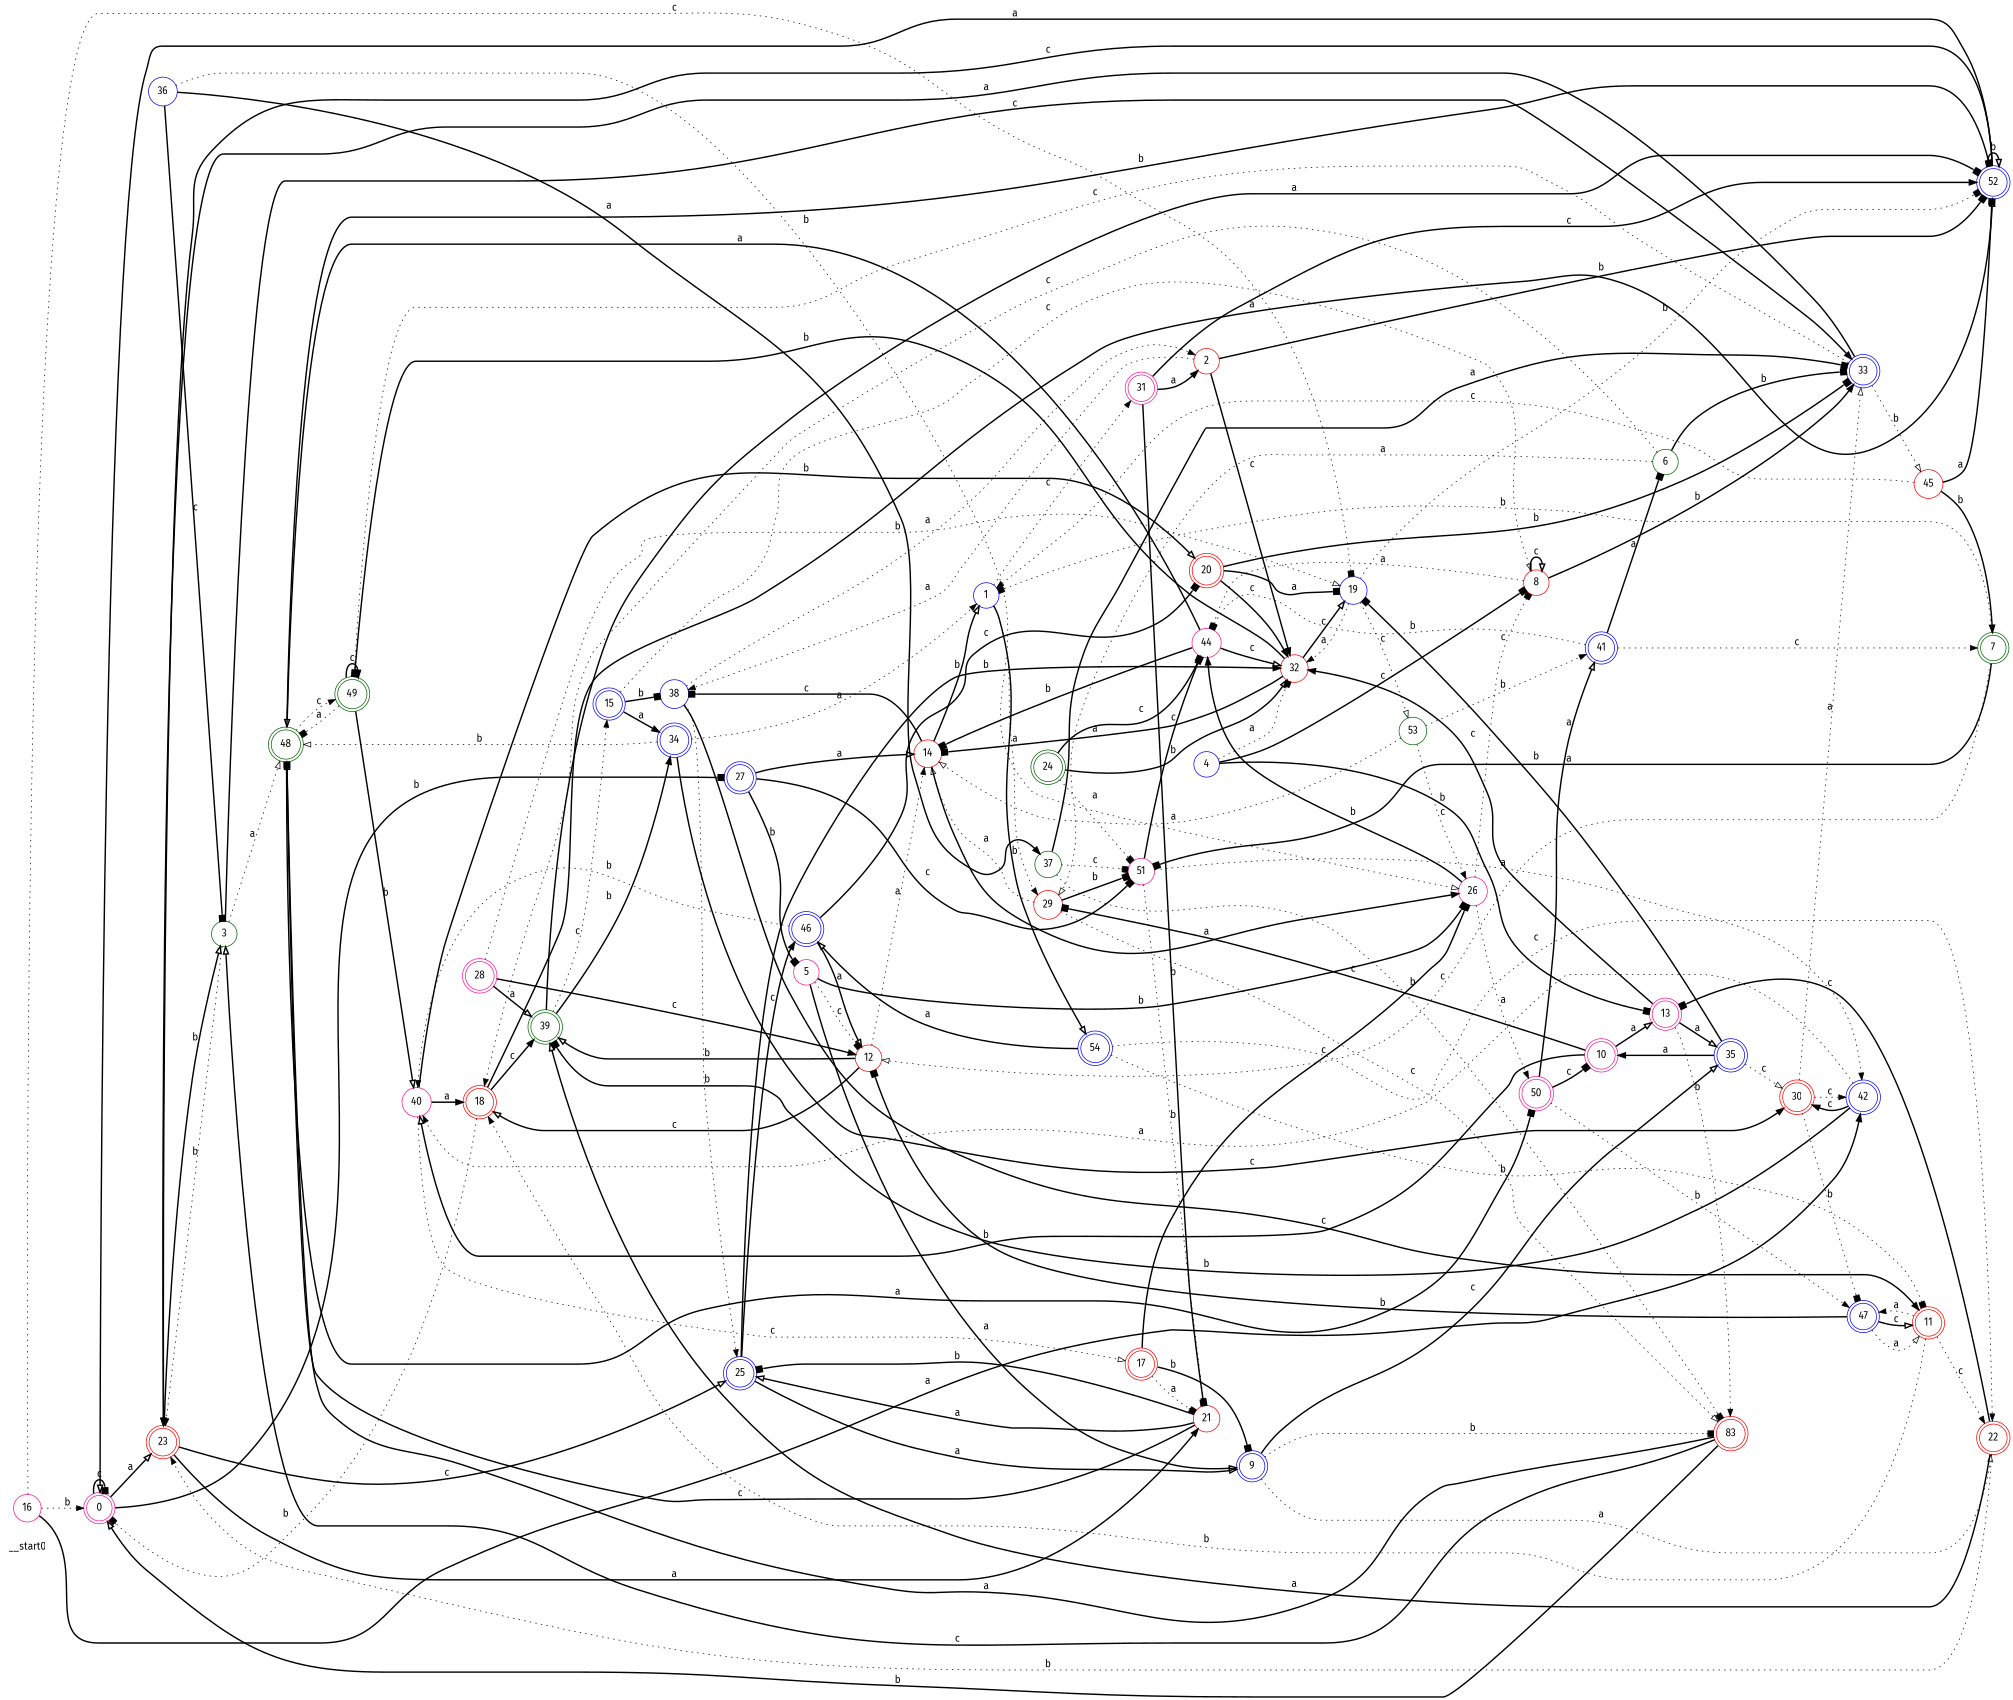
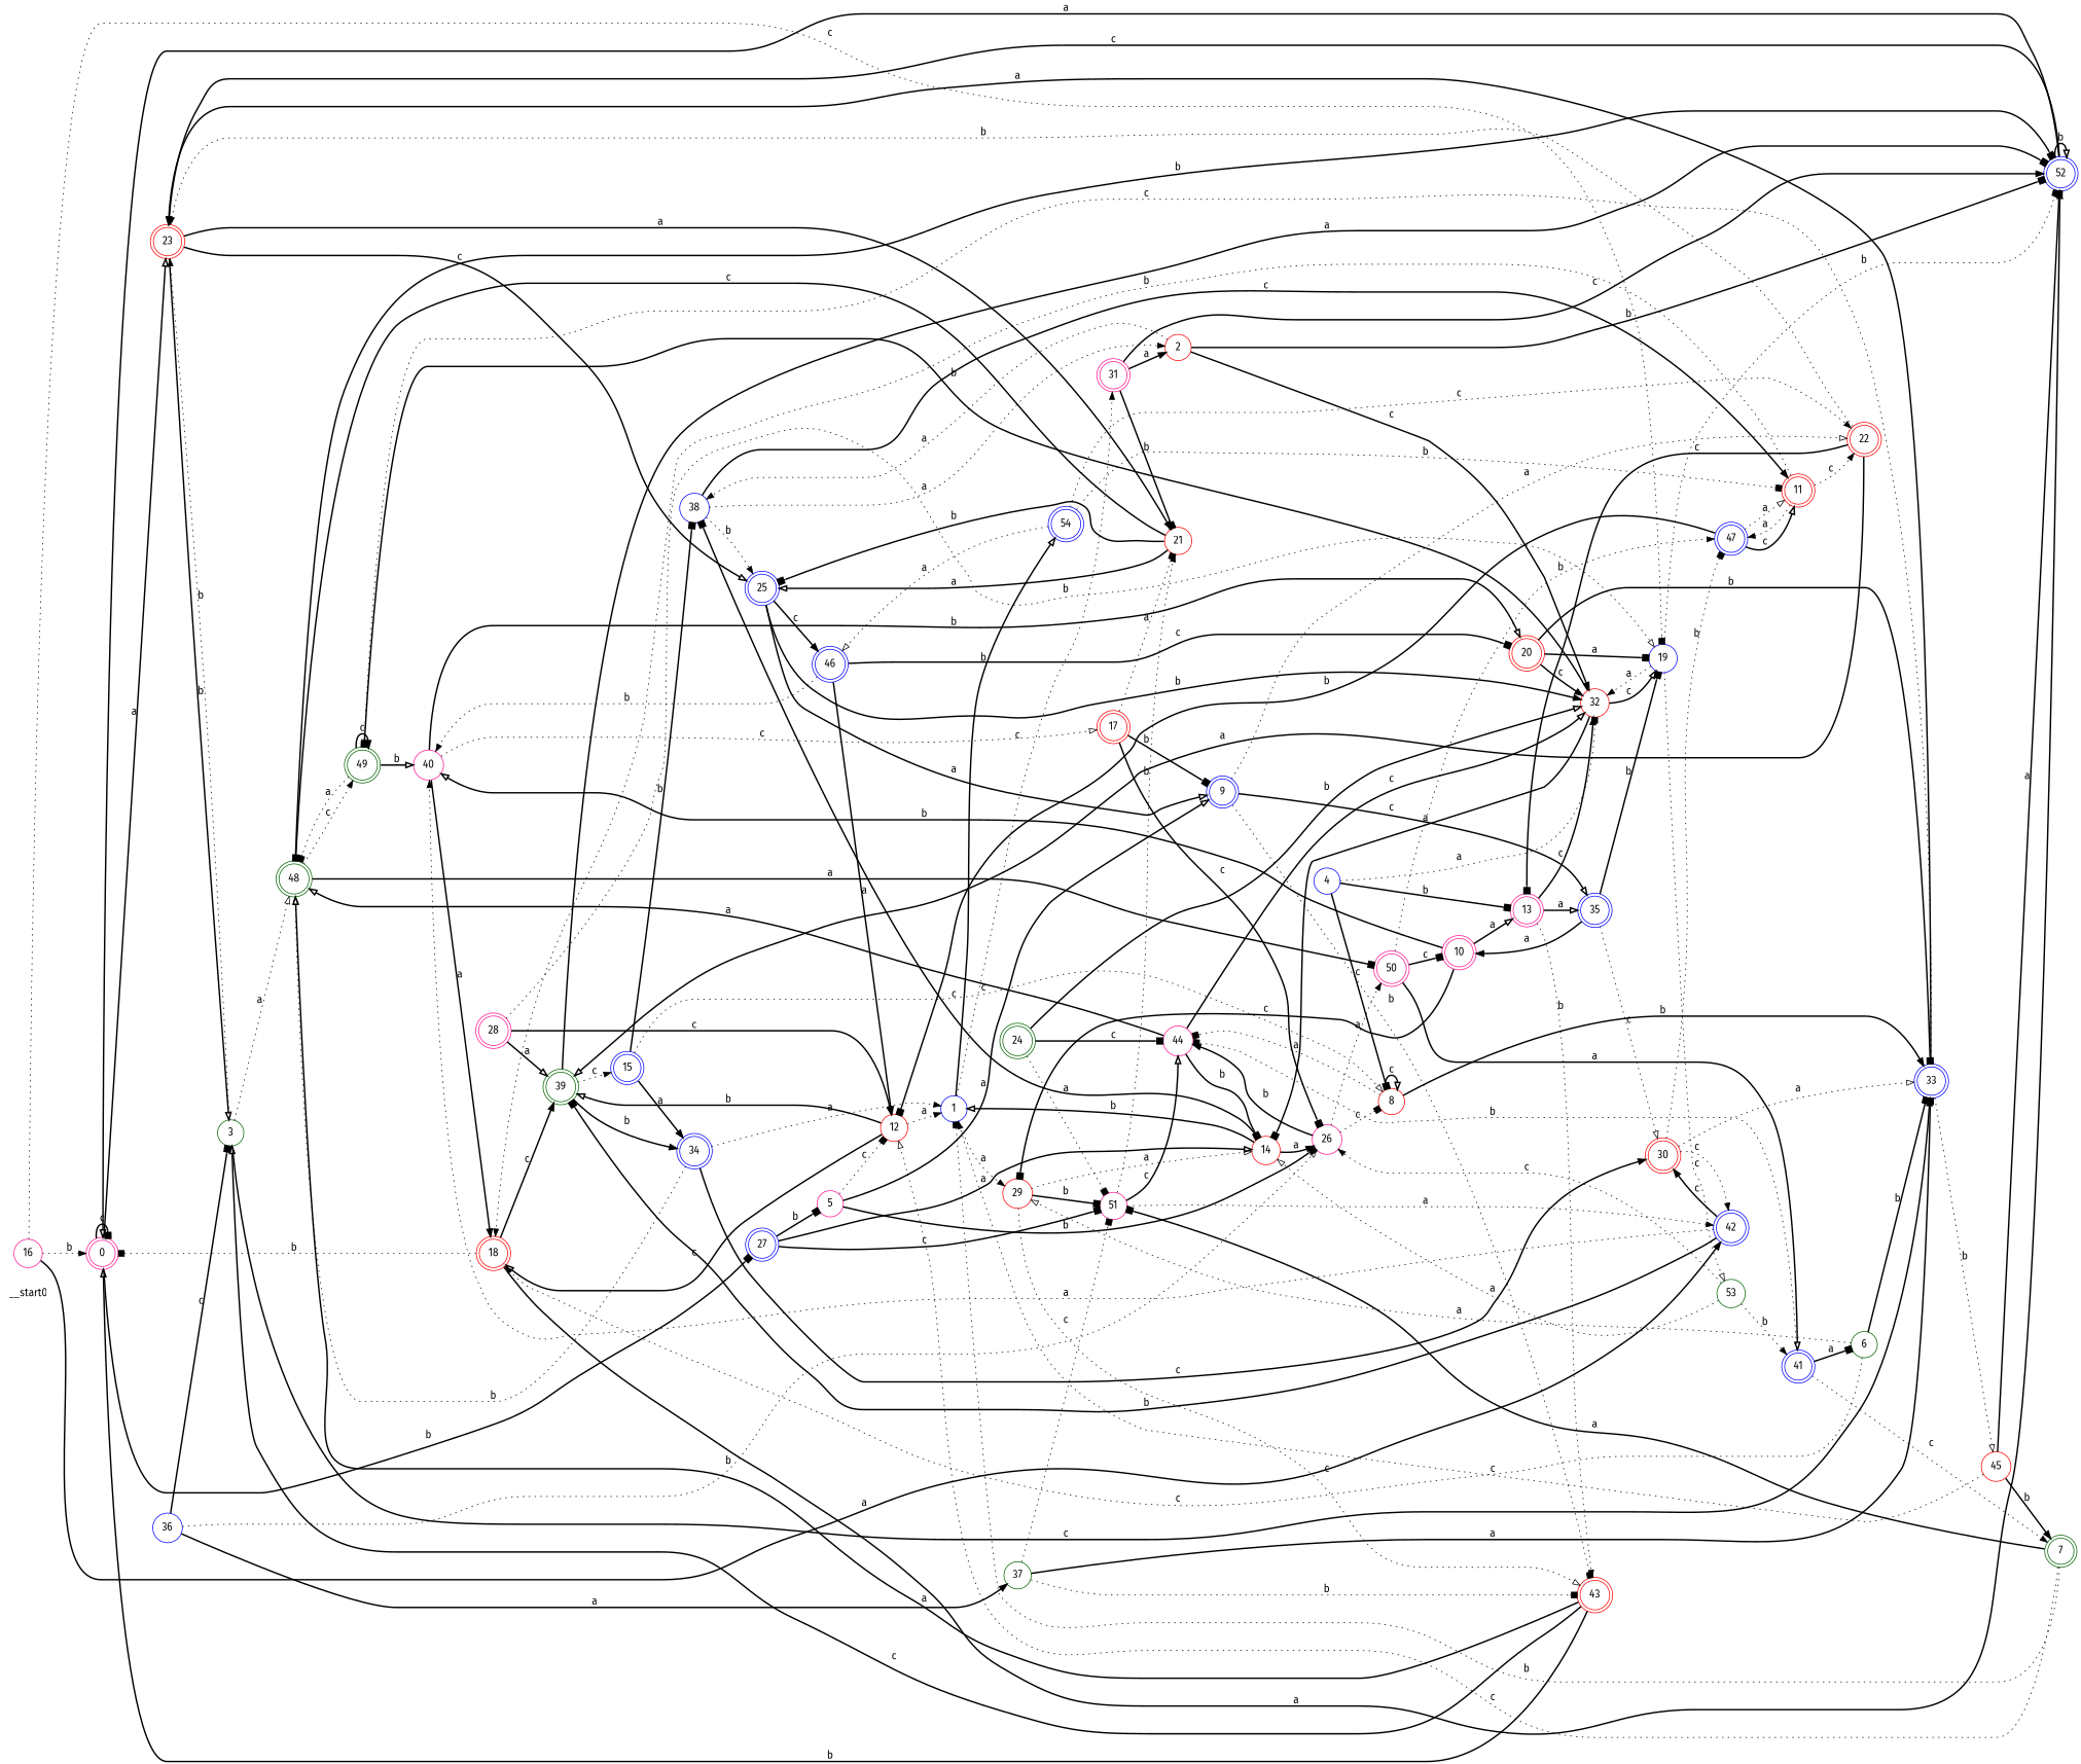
  digraph {
    fontname="Fira Sans"
    rankdir=LR
    node [color=blue fontname="Fira Sans" shape=doublecircle fillcolor=white style="rounded,filled"]
    edge [arrowhead=normal fontname="Fira Sans" style=bold]
    __start0 [color=red shape=none fillcolor="" style=""]
    n2 [color=deeppink label=0]
    n3 [color=red label=23]
    n4 [label=27]
    n5 [color=darkgreen label=3 shape=circle style=filled]
    n6 [color=red label=21 shape=circle style=filled]
    n7 [label=25]
    n8 [color=deeppink label=5 shape=circle style=filled]
    n9 [color=deeppink label=51 shape=circle style=filled]
    n10 [color=red label=14 shape=circle style=filled]
    n11 [label=1 shape=circle style=filled]
    n12 [color=red label=29 shape=circle style=filled]
    n13 [color=deeppink label=31]
    n14 [label=54]
-   n15 [color=red label=83]
+   n15 [color=red label=43]
    n16 [color=red label=2 shape=circle style=filled]
    n17 [label=52]
    n18 [color=red label=22]
    n19 [color=red label=11]
    n20 [label=46]
    n21 [color=red label=32 shape=circle style=filled]
    n22 [label=38 shape=circle style=filled]
    n23 [label=19 shape=circle style=filled]
    n24 [color=darkgreen label=49]
    n25 [label=33]
    n26 [color=darkgreen label=48]
    n27 [color=red label=45 shape=circle style=filled]
    n28 [color=deeppink label=50]
    n29 [label=4 shape=circle style=filled]
    n30 [color=red label=8 shape=circle style=filled]
    n31 [color=deeppink label=13]
    n32 [color=deeppink label=44 shape=circle style=filled]
    n33 [label=35]
    n34 [label=9]
    n35 [color=red label=12 shape=circle style=filled]
    n36 [color=deeppink label=26 shape=circle style=filled]
    n37 [color=red label=18]
    n38 [color=darkgreen label=39]
    n39 [color=darkgreen label=6 shape=circle style=filled]
    n40 [color=darkgreen label=7]
    n41 [label=42]
    n42 [color=deeppink label=10]
    n43 [color=red label=30]
    n44 [color=deeppink label=40 shape=circle style=filled]
    n45 [color=red label=17]
    n46 [color=red label=20]
    n47 [label=47]
    n48 [label=15]
    n49 [label=34]
    n50 [color=deeppink label=16 shape=circle style=filled]
    n51 [color=darkgreen label=53 shape=circle style=filled]
    n52 [label=41]
    n53 [color=darkgreen label=24]
    n54 [color=deeppink label=28]
    n55 [label=36 shape=circle style=filled]
    n56 [color=darkgreen label=37 shape=circle style=filled]
    n2 -> n2 [arrowhead=box label=c]
    n2 -> n3 [arrowhead=onormal label=a]
    n2 -> n4 [arrowhead=box label=b]
    n3 -> n5 [arrowhead=onormal label=b]
    n3 -> n6 [label=a]
    n3 -> n7 [arrowhead=onormal label=c]
    n4 -> n8 [arrowhead=box label=b]
    n4 -> n9 [arrowhead=box label=c]
    n4 -> n10 [arrowhead=onormal label=a]
    n5 -> n3 [label=b style=dotted]
    n5 -> n25 [label=c]
    n5 -> n26 [arrowhead=onormal label=a style=dotted]
    n6 -> n7 [arrowhead=onormal label=a]
    n6 -> n7 [arrowhead=box label=b]
    n6 -> n26 [arrowhead=box label=c]
    n7 -> n20 [label=c]
    n7 -> n21 [label=b]
    n7 -> n34 [arrowhead=onormal label=a]
    n8 -> n34 [arrowhead=onormal label=a]
    n8 -> n35 [arrowhead=box label=c style=dotted]
    n8 -> n36 [arrowhead=box label=b]
    n9 -> n6 [label=b style=dotted]
    n9 -> n32 [arrowhead=onormal label=c]
    n9 -> n41 [label=a style=dotted]
    n10 -> n11 [arrowhead=onormal label=b]
    n10 -> n22 [arrowhead=box label=c]
    n10 -> n36 [label=a]
    n11 -> n12 [label=a style=dotted]
    n11 -> n13 [label=c style=dotted]
    n11 -> n14 [arrowhead=onormal label=b]
    n12 -> n9 [arrowhead=box label=b]
    n12 -> n10 [arrowhead=onormal label=a style=dotted]
    n12 -> n15 [arrowhead=onormal label=c style=dotted]
    n13 -> n6 [arrowhead=box label=b]
    n13 -> n16 [label=a]
    n13 -> n17 [label=c]
    n14 -> n18 [label=c style=dotted]
    n14 -> n19 [arrowhead=box label=b style=dotted]
-   n14 -> n20 [arrowhead=onormal label=a]
+   n14 -> n20 [arrowhead=onormal label=a style=dotted]
    n15 -> n2 [arrowhead=onormal label=b]
    n15 -> n5 [arrowhead=onormal label=c]
    n15 -> n26 [arrowhead=onormal label=a]
    n16 -> n17 [arrowhead=box label=b]
    n16 -> n21 [label=c]
    n16 -> n22 [label=a style=dotted]
    n17 -> n2 [arrowhead=onormal label=a]
    n17 -> n3 [label=c]
    n17 -> n17 [arrowhead=onormal label=b]
    n18 -> n3 [label=b style=dotted]
    n18 -> n31 [arrowhead=box label=c]
    n18 -> n38 [arrowhead=onormal label=a]
    n19 -> n18 [label=c style=dotted]
    n19 -> n37 [label=b style=dotted]
    n19 -> n47 [label=a style=dotted]
    n20 -> n35 [arrowhead=onormal label=a]
    n20 -> n44 [label=b style=dotted]
    n20 -> n46 [arrowhead=box label=c]
    n21 -> n10 [arrowhead=box label=a]
    n21 -> n23 [arrowhead=onormal label=c]
    n21 -> n24 [arrowhead=box label=b]
    n22 -> n7 [label=b style=dotted]
    n22 -> n16 [label=a style=dotted]
    n22 -> n19 [label=c]
    n23 -> n17 [arrowhead=box label=b style=dotted]
    n23 -> n21 [label=a style=dotted]
    n23 -> n51 [arrowhead=onormal label=c style=dotted]
    n24 -> n24 [label=c]
    n24 -> n26 [arrowhead=box label=a style=dotted]
    n24 -> n44 [arrowhead=onormal label=b]
    n25 -> n3 [arrowhead=onormal label=a]
    n25 -> n24 [arrowhead=onormal label=c style=dotted]
    n25 -> n27 [arrowhead=onormal label=b style=dotted]
    n26 -> n17 [arrowhead=box label=b]
    n26 -> n24 [label=c style=dotted]
    n26 -> n28 [arrowhead=box label=a]
    n27 -> n11 [label=c style=dotted]
    n27 -> n17 [arrowhead=box label=a]
    n27 -> n40 [label=b]
    n28 -> n42 [arrowhead=box label=c]
    n28 -> n47 [label=b style=dotted]
    n28 -> n52 [arrowhead=onormal label=a]
    n29 -> n21 [arrowhead=box label=a style=dotted]
    n29 -> n30 [arrowhead=box label=c]
    n29 -> n31 [arrowhead=box label=b]
    n30 -> n25 [label=b]
    n30 -> n30 [arrowhead=onormal label=c]
    n30 -> n32 [arrowhead=box label=a style=dotted]
    n31 -> n15 [label=b style=dotted]
    n31 -> n21 [label=c]
    n31 -> n33 [arrowhead=onormal label=a]
    n32 -> n10 [arrowhead=box label=b]
    n32 -> n21 [arrowhead=onormal label=c]
    n32 -> n26 [arrowhead=onormal label=a]
    n33 -> n23 [arrowhead=box label=b]
    n33 -> n42 [label=a]
    n33 -> n43 [arrowhead=onormal label=c style=dotted]
    n34 -> n15 [arrowhead=box label=b style=dotted]
    n34 -> n18 [arrowhead=onormal label=a style=dotted]
    n34 -> n33 [arrowhead=onormal label=c]
-   n35 -> n10 [label=a style=dotted]
+   n35 -> n11 [label=a style=dotted]
    n35 -> n37 [arrowhead=onormal label=c]
    n35 -> n38 [arrowhead=onormal label=b]
    n36 -> n28 [label=a style=dotted]
    n36 -> n30 [arrowhead=box label=c style=dotted]
    n36 -> n32 [label=b]
    n37 -> n2 [arrowhead=box label=b style=dotted]
    n37 -> n17 [arrowhead=onormal label=a]
    n37 -> n38 [label=c]
    n38 -> n17 [arrowhead=box label=a]
    n38 -> n48 [label=c style=dotted]
    n38 -> n49 [label=b]
    n39 -> n12 [arrowhead=onormal label=a style=dotted]
    n39 -> n25 [arrowhead=box label=b]
    n39 -> n37 [label=c style=dotted]
    n40 -> n9 [arrowhead=box label=a]
    n40 -> n11 [arrowhead=box label=b style=dotted]
    n40 -> n35 [arrowhead=onormal label=c style=dotted]
    n41 -> n38 [arrowhead=box label=b]
    n41 -> n43 [label=c]
    n41 -> n44 [label=a style=dotted]
    n42 -> n12 [arrowhead=box label=c]
    n42 -> n31 [arrowhead=onormal label=a]
    n42 -> n44 [arrowhead=onormal label=b]
    n43 -> n25 [arrowhead=onormal label=a style=dotted]
    n43 -> n41 [label=c style=dotted]
    n43 -> n47 [arrowhead=box label=b style=dotted]
    n44 -> n37 [label=a]
    n44 -> n45 [arrowhead=onormal label=c style=dotted]
    n44 -> n46 [arrowhead=onormal label=b]
    n45 -> n6 [arrowhead=box label=a style=dotted]
    n45 -> n34 [arrowhead=box label=b]
    n45 -> n36 [arrowhead=box label=c]
    n46 -> n21 [label=c]
    n46 -> n23 [arrowhead=box label=a]
    n46 -> n25 [arrowhead=box label=b]
    n47 -> n19 [arrowhead=onormal label=a style=dotted]
    n47 -> n19 [arrowhead=onormal label=c]
    n47 -> n35 [arrowhead=box label=b]
    n48 -> n22 [arrowhead=box label=b]
    n48 -> n30 [arrowhead=onormal label=c style=dotted]
    n48 -> n49 [label=a]
    n49 -> n11 [label=a style=dotted]
    n49 -> n26 [arrowhead=onormal label=b style=dotted]
    n49 -> n43 [label=c]
    n50 -> n2 [label=b style=dotted]
    n50 -> n23 [arrowhead=box label=c style=dotted]
    n50 -> n41 [label=a]
    n51 -> n10 [arrowhead=onormal label=a style=dotted]
    n51 -> n36 [label=c style=dotted]
    n51 -> n52 [label=b style=dotted]
    n52 -> n32 [arrowhead=box label=b style=dotted]
    n52 -> n39 [arrowhead=box label=a]
    n52 -> n40 [label=c style=dotted]
    n53 -> n9 [arrowhead=box label=a style=dotted]
    n53 -> n21 [arrowhead=onormal label=b]
    n53 -> n32 [arrowhead=box label=c]
    n54 -> n23 [arrowhead=onormal label=b style=dotted]
    n54 -> n35 [label=c]
    n54 -> n38 [arrowhead=onormal label=a]
    n55 -> n5 [arrowhead=box label=c]
    n55 -> n36 [arrowhead=onormal label=b style=dotted]
    n55 -> n56 [label=a]
    n56 -> n9 [arrowhead=box label=c style=dotted]
    n56 -> n15 [arrowhead=box label=b style=dotted]
    n56 -> n25 [arrowhead=box label=a]
  }
